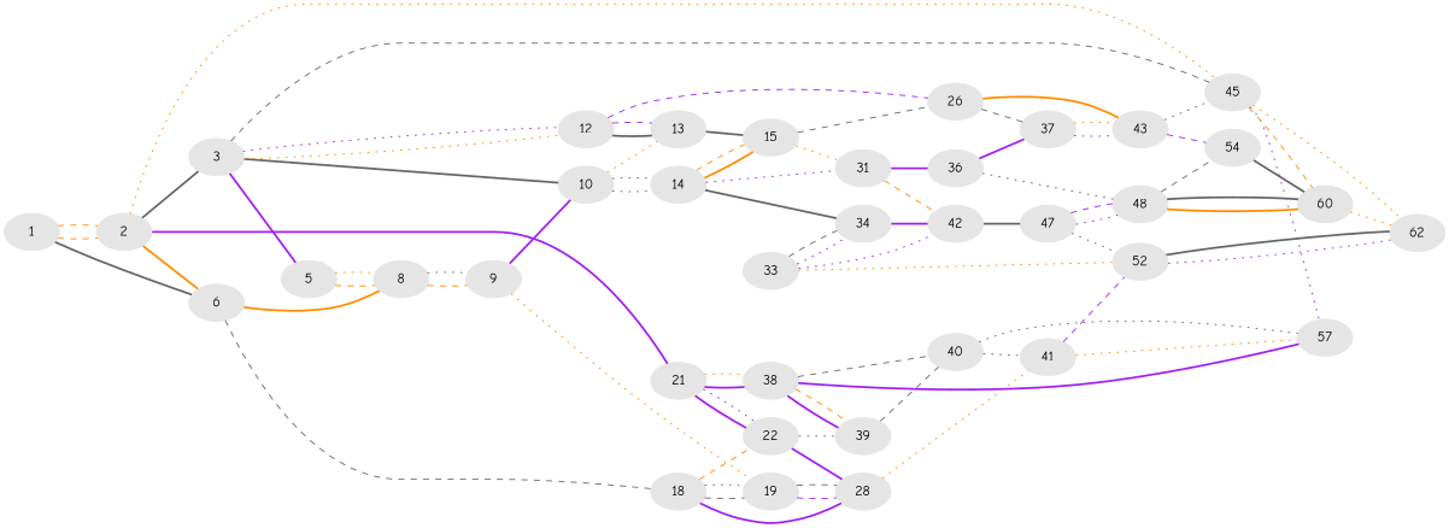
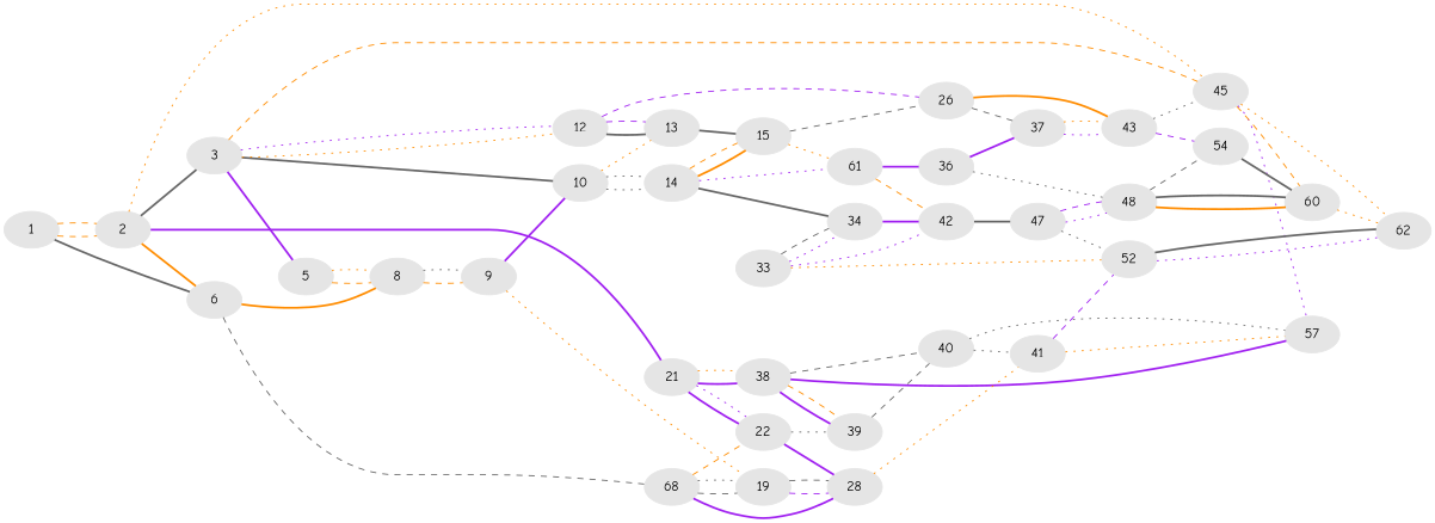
  graph {
    fontname="Comic Neue"
    rankdir=LR
    node [color=gray90 fontname="Comic Neue" style=filled]
    edge [color=gray40 fontname="Comic Neue" style=dotted]
    2 [super="+17"]
    1
    6 [super="+7"]
    3 [super="+4"]
    21
    45 [super="+58"]
    8
-   18 [super="+23"]
+   18 [super="+23" label=68]
    5
    10 [super="+11"]
    12 [super="+24"]
    22 [super="+29"]
    38 [super="+55"]
    57 [super="+59"]
    60 [super="+61"]
    62
    13 [super="+16"]
    14 [super="+32"]
    26 [super="+27"]
    9 [super="+20"]
    19
    28 [super="+30"]
    33 [super="+50"]
    34
    42 [super="+46"]
    52 [super="+53"]
    15 [super="+25"]
-   31 [super="+35"]
+   31 [super="+35" label=61]
    37
    43 [super="+44"]
    36
    39
    41 [super="+51"]
    40 [super="+56"]
    54
    48 [super="+49"]
    47
    2 -- 6 [color=darkorange style=bold]
    2 -- 3 [style=bold]
    2 -- 21 [color=purple style=bold]
    2 -- 45 [color=darkorange]
    1 -- 2 [color=darkorange style=dashed]
    1 -- 2 [color=darkorange style=dashed]
    1 -- 6 [style=bold]
    6 -- 8 [color=darkorange style=bold]
    6 -- 18 [style=dashed]
-   3 -- 45 [style=dashed]
+   3 -- 45 [color=darkorange style=dashed]
    3 -- 5 [color=purple style=bold]
    3 -- 10 [style=bold]
    3 -- 12 [color=darkorange]
    3 -- 12 [color=purple]
    21 -- 22 [color=purple style=bold]
    21 -- 22 [color=purple]
    21 -- 38 [color=purple style=bold]
    21 -- 38 [color=darkorange]
    45 -- 57 [color=purple]
    45 -- 60 [color=darkorange style=dashed]
    45 -- 62 [color=darkorange]
    8 -- 9 [color=darkorange style=dashed]
    8 -- 9
    18 -- 22 [color=darkorange style=dashed]
    18 -- 19 [style=dashed]
    18 -- 19
    18 -- 28 [color=purple style=bold]
    5 -- 8 [color=darkorange style=dashed]
    5 -- 8 [color=darkorange]
    10 -- 13 [color=darkorange]
    10 -- 14
    10 -- 14
    12 -- 13 [style=bold weight=2]
    12 -- 13 [color=purple style=dashed]
    12 -- 26 [color=purple style=dashed]
    22 -- 28 [color=purple style=bold]
    22 -- 39
    38 -- 57 [color=purple style=bold]
    38 -- 39 [color=purple style=bold]
    38 -- 39 [color=darkorange style=dashed]
    38 -- 40 [style=dashed]
    60 -- 62 [color=darkorange]
    13 -- 15 [style=bold]
    14 -- 34 [style=bold]
    14 -- 15 [color=darkorange style=bold]
    14 -- 15 [color=darkorange style=dashed]
    14 -- 31 [color=purple]
    26 -- 37 [style=dashed]
    26 -- 43 [color=darkorange style=bold]
    9 -- 10 [color=purple style=bold]
    9 -- 19 [color=darkorange]
    19 -- 28 [color=purple style=dashed]
    19 -- 28 [style=dashed]
    28 -- 41 [color=darkorange]
    33 -- 34 [color=purple]
    33 -- 34 [style=dashed]
    33 -- 42 [color=purple]
    33 -- 52 [color=darkorange]
    34 -- 42 [color=purple style=bold]
    42 -- 47 [style=bold]
    52 -- 62 [color=purple]
    52 -- 62 [style=bold]
    15 -- 26 [style=dashed]
    15 -- 31 [color=darkorange]
    31 -- 42 [color=darkorange style=dashed]
    31 -- 36 [color=purple style=bold]
    37 -- 43 [color=purple]
    37 -- 43 [color=darkorange]
    43 -- 45
    43 -- 54 [color=purple style=dashed]
    36 -- 37 [color=purple style=bold]
    36 -- 48
    39 -- 40 [style=dashed]
    41 -- 57 [color=darkorange]
    41 -- 52 [color=purple style=dashed]
    40 -- 57
    40 -- 41
    54 -- 60 [style=bold]
    48 -- 60 [color=darkorange style=bold]
    48 -- 60 [style=bold]
    48 -- 54 [style=dashed]
    47 -- 52
    47 -- 48 [color=purple]
    47 -- 48 [color=purple style=dashed]
  }
